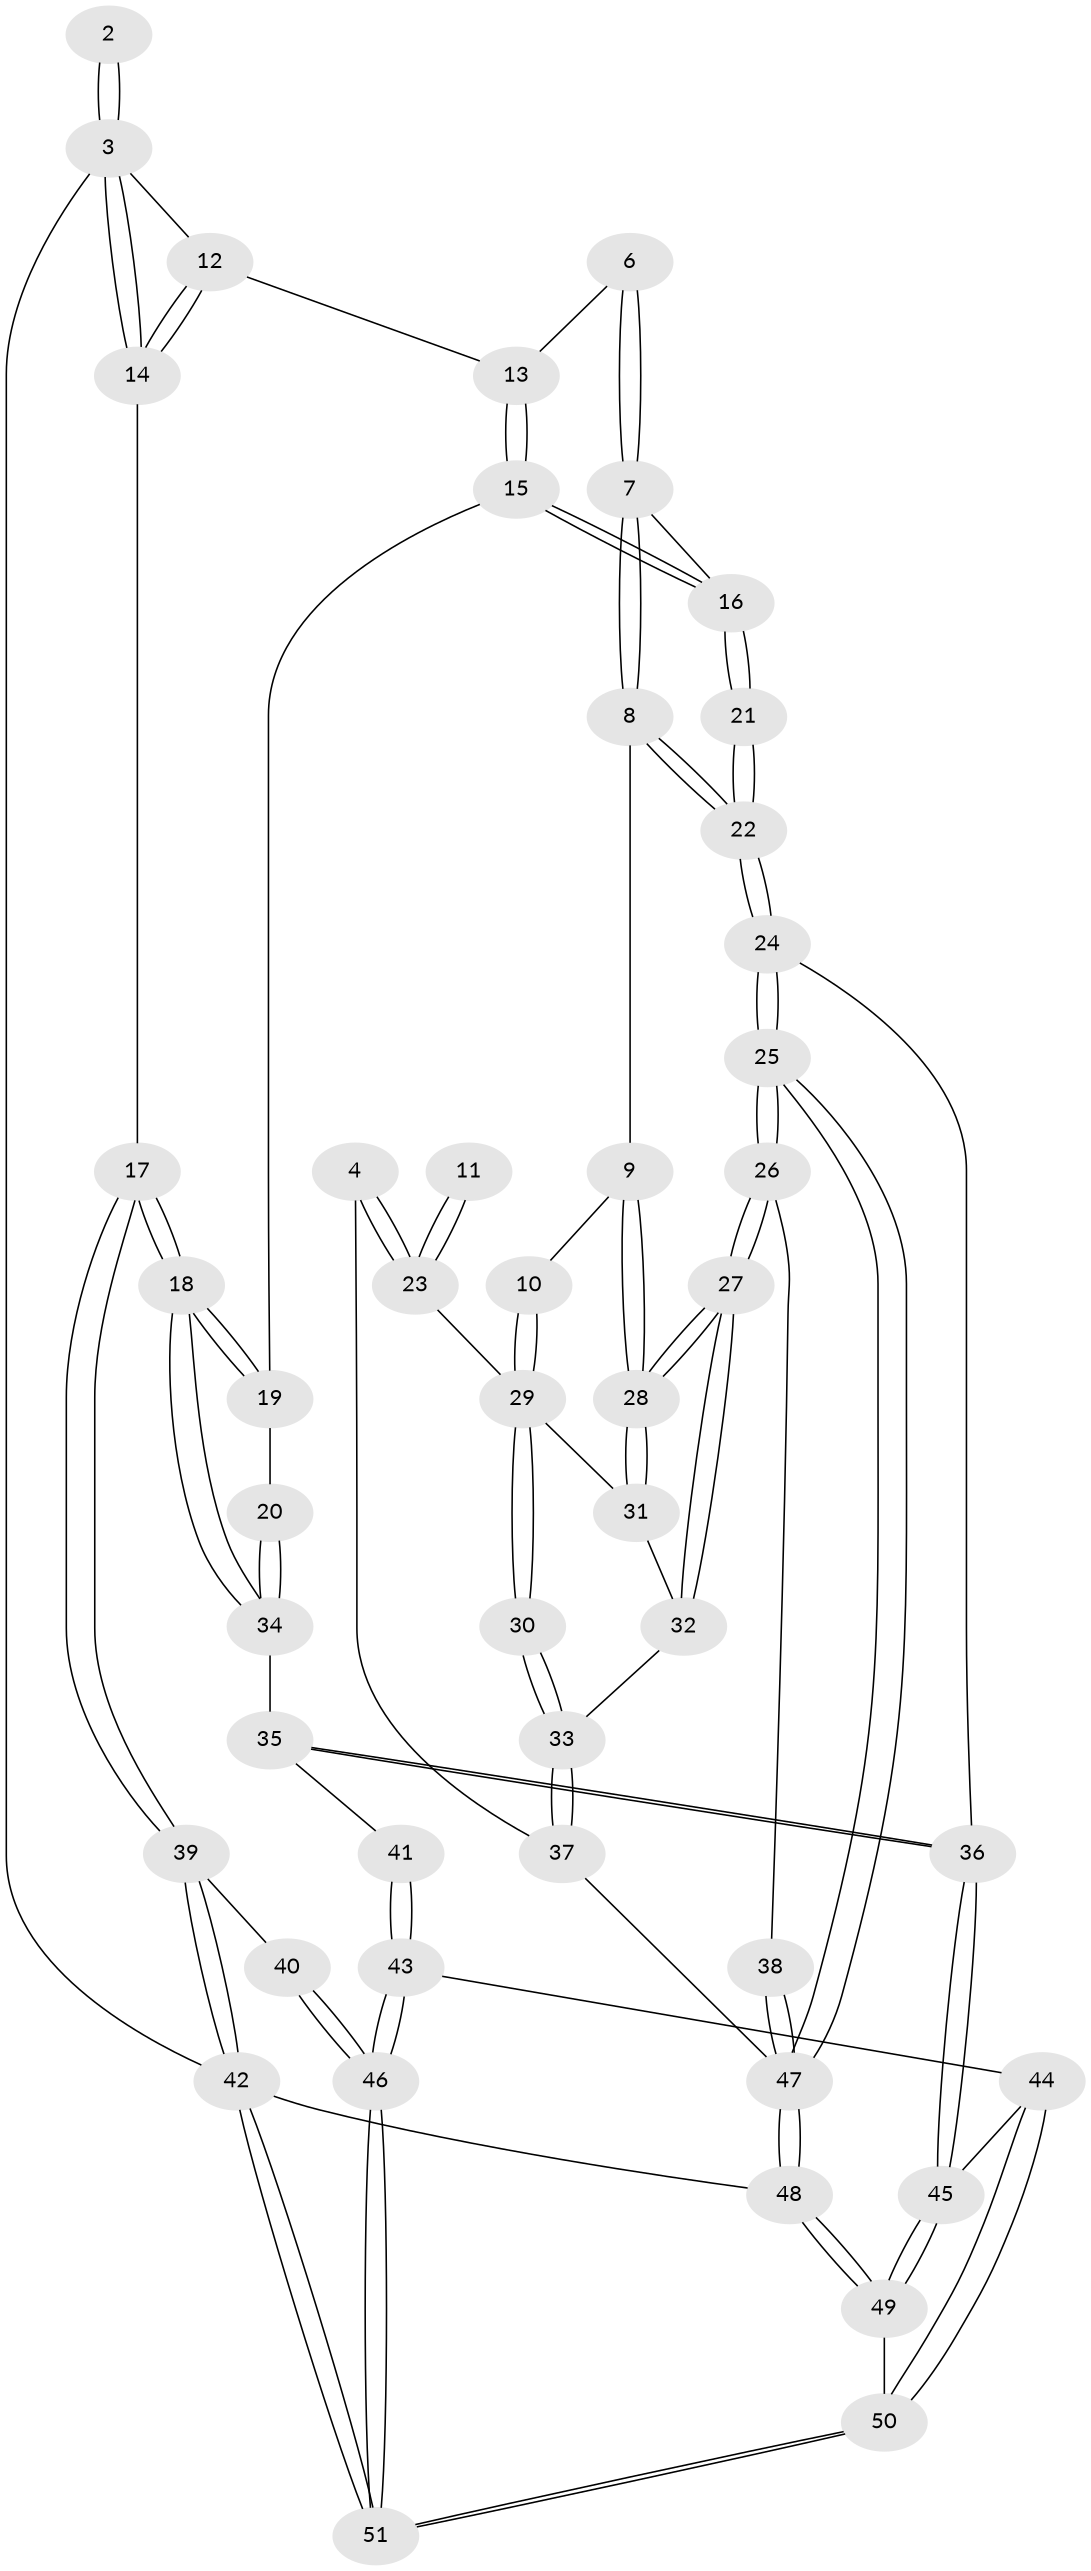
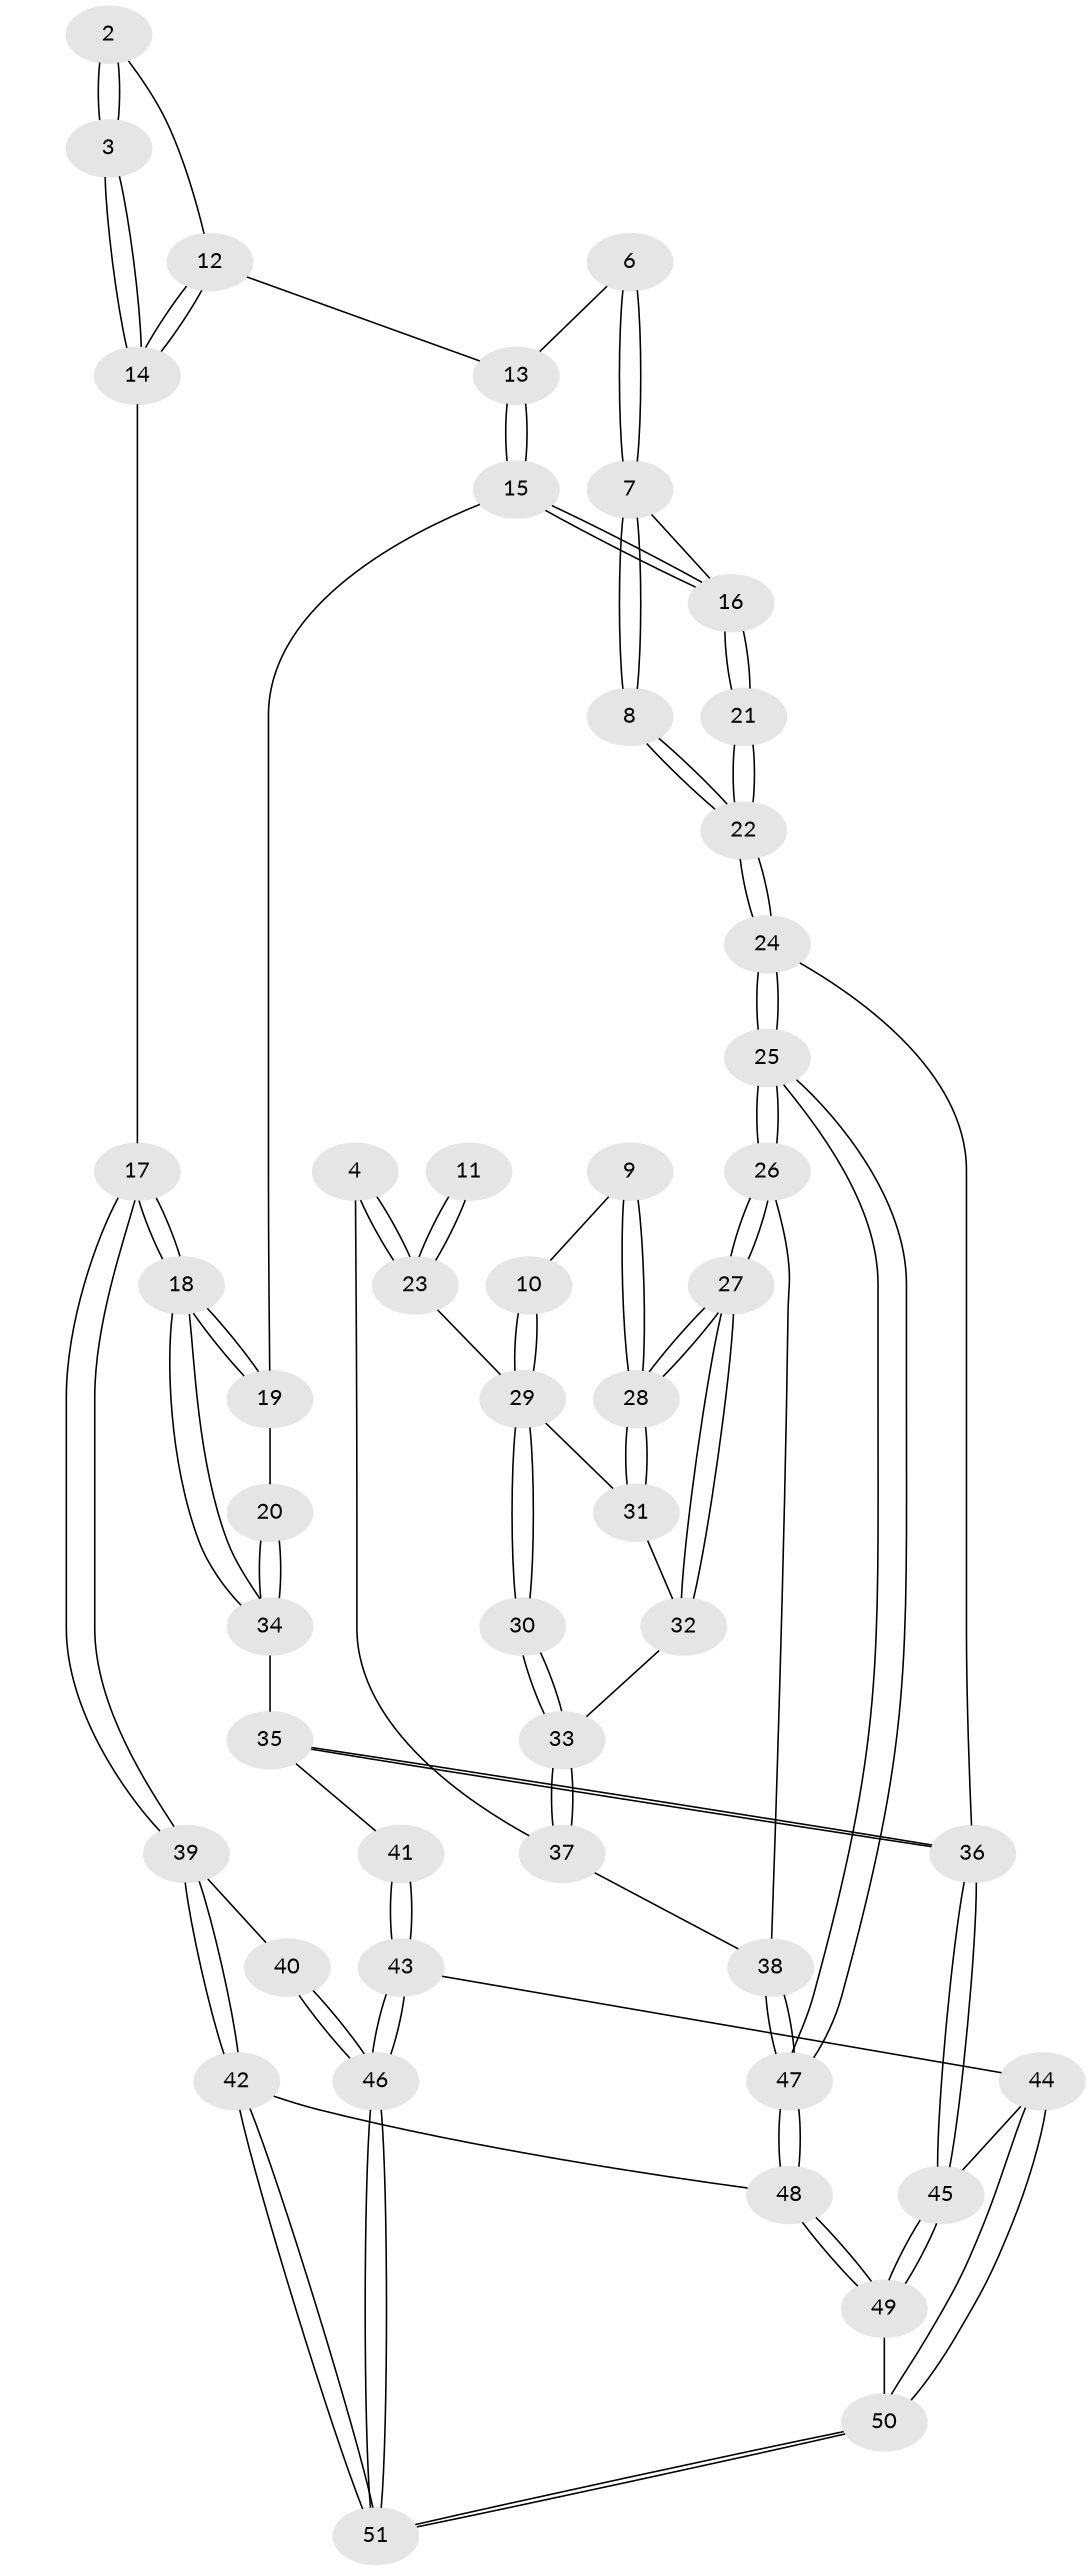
  graph {
    fontname=Lato
    node [color=gray90 fontname=Lato style=filled]
    edge [fontname=Lato]
    2
    3
    12
    6
    7
    13
    14
    42
    4
    23
    37
    17
    48
    51
    29
    38
    11
    8
    16
    15
    9
    22
    21
    10
    28
    24
    31
    30
    19
    18
    39
    20
    34
    40
    35
    25
    36
    33
    26
    47
    45
    27
    32
    41
    43
    49
    46
    44
    50
    2 -- 3
    2 -- 3
-   3 -- 12
+   2 -- 12
    3 -- 14
    3 -- 14
-   3 -- 42
    12 -- 13
    12 -- 14
    12 -- 14
    6 -- 7
    6 -- 7
    6 -- 13
    7 -- 8
    7 -- 8
    7 -- 16
    13 -- 15
    13 -- 15
    14 -- 17
    42 -- 48
    42 -- 51
    42 -- 51
    4 -- 23
    4 -- 23
    4 -- 37
    23 -- 29
-   37 -- 47
+   37 -- 38
    17 -- 18
    17 -- 18
    17 -- 39
    17 -- 39
    48 -- 49
    48 -- 49
    29 -- 31
    29 -- 30
    29 -- 30
    38 -- 47
    38 -- 47
    11 -- 23
    11 -- 23
-   8 -- 9
    8 -- 22
    8 -- 22
    16 -- 21
    16 -- 21
    15 -- 16
    15 -- 16
    15 -- 19
    9 -- 10
    9 -- 28
    9 -- 28
    22 -- 24
    22 -- 24
    21 -- 22
    21 -- 22
    10 -- 29
    10 -- 29
    28 -- 31
    28 -- 31
    24 -- 25
    24 -- 25
    24 -- 36
    31 -- 32
    30 -- 33
    30 -- 33
    19 -- 20
    18 -- 19
    18 -- 19
    18 -- 34
    18 -- 34
    39 -- 42
    39 -- 42
    39 -- 40
    20 -- 34
    20 -- 34
    34 -- 35
    40 -- 46
    40 -- 46
    35 -- 36
    35 -- 36
    35 -- 41
    25 -- 26
    25 -- 26
    25 -- 47
    25 -- 47
    36 -- 45
    36 -- 45
    33 -- 37
    33 -- 37
    26 -- 38
    26 -- 27
    26 -- 27
    47 -- 48
    47 -- 48
    45 -- 49
    45 -- 49
    27 -- 28
    27 -- 28
    27 -- 32
    27 -- 32
    32 -- 33
    41 -- 43
    41 -- 43
    43 -- 46
    43 -- 46
    43 -- 44
    49 -- 50
    46 -- 51
    46 -- 51
    44 -- 45
    44 -- 50
    44 -- 50
    50 -- 51
    50 -- 51
  }
